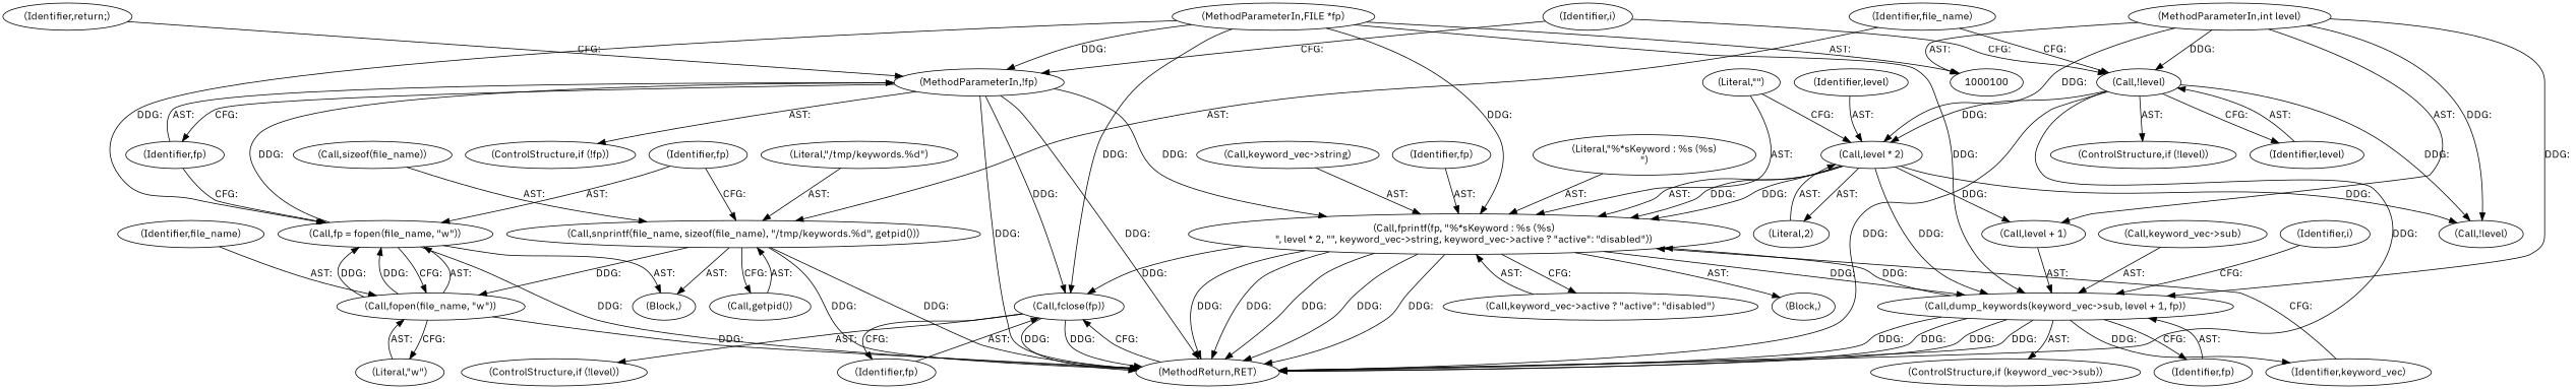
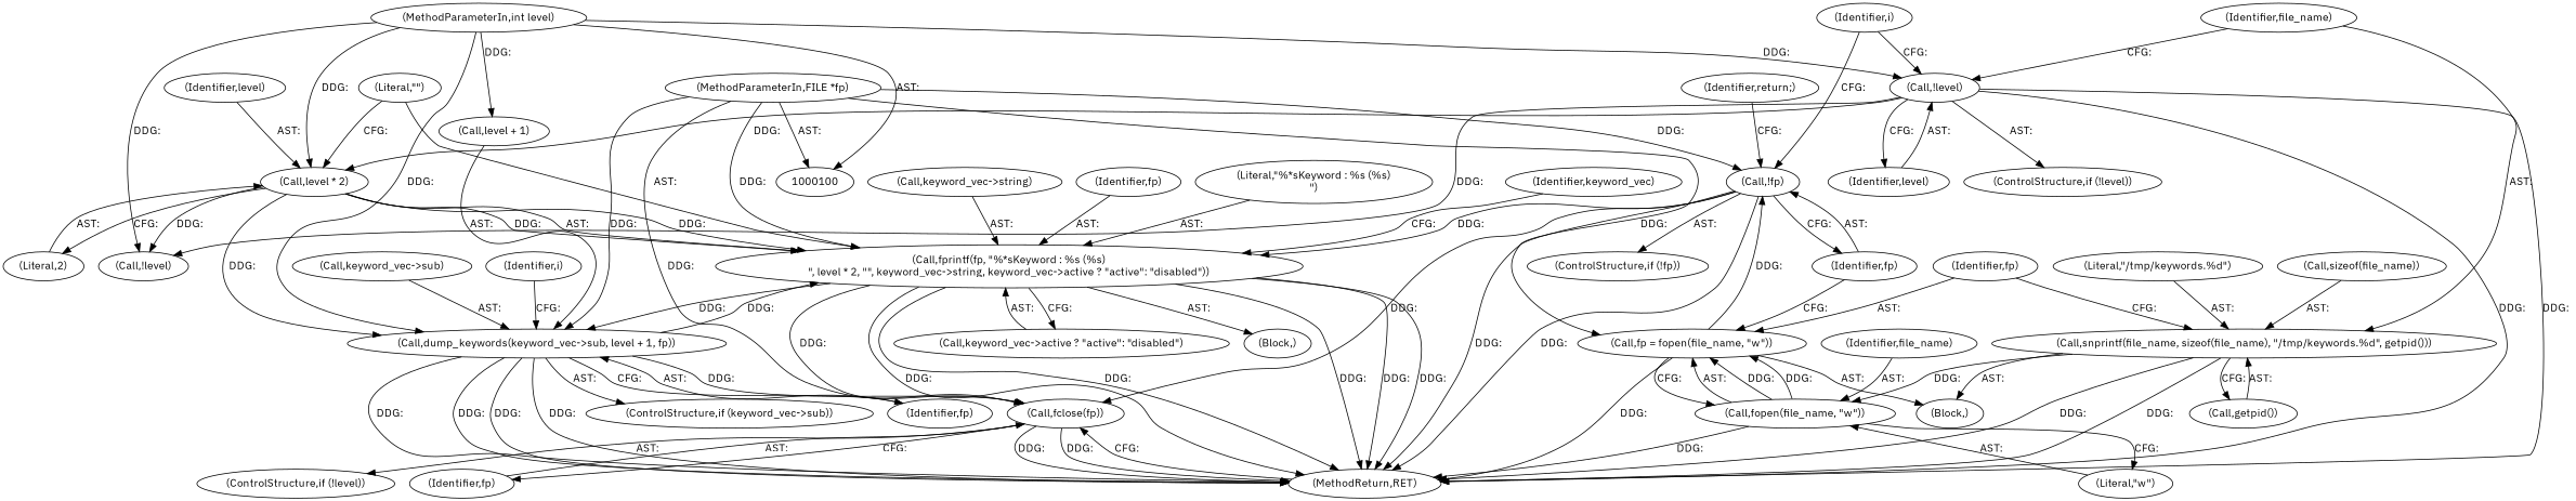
  digraph {
    fontname="IBM Plex Sans"
    node [fontname="IBM Plex Sans"]
    edge [fontname="IBM Plex Sans"]
    n1 [label="(Call,fclose(fp))"]
    n2 [label="(ControlStructure,if (!level))"]
    n3 [label="(Identifier,fp)"]
    n4 [label="(MethodReturn,RET)"]
-   n5 [label="(MethodParameterIn,!fp)"]
+   n5 [label="(Call,!fp)"]
    n6 [label="(Call,fprintf(fp, \"%*sKeyword : %s (%s)\n\", level * 2, \"\", keyword_vec->string, keyword_vec->active ? \"active\": \"disabled\"))"]
    n7 [label="(ControlStructure,if (!fp))"]
    n8 [label="(Identifier,fp)"]
    n9 [label="(Call,dump_keywords(keyword_vec->sub, level + 1, fp))"]
    n10 [label="(Call,keyword_vec->active ? \"active\": \"disabled\")"]
    n11 [label="(Block,)"]
    n12 [label="(Call,fp = fopen(file_name, \"w\"))"]
    n13 [label="(Call,fopen(file_name, \"w\"))"]
    n14 [label="(Block,)"]
    n15 [label="(Literal,\"w\")"]
    n16 [label="(Call,snprintf(file_name, sizeof(file_name), \"/tmp/keywords.%d\", getpid()))"]
    n17 [label="(Call,getpid())"]
    n18 [label="(MethodParameterIn,FILE *fp)"]
    1000100
    n20 [label="(ControlStructure,if (keyword_vec->sub))"]
    n21 [label="(Identifier,fp)"]
    n22 [label="(Call,level * 2)"]
    n23 [label="(Literal,2)"]
    n24 [label="(Call,!level)"]
    n25 [label="(Call,level + 1)"]
    n26 [label="(Call,!level)"]
    n27 [label="(Identifier,level)"]
    n28 [label="(ControlStructure,if (!level))"]
    n29 [label="(MethodParameterIn,int level)"]
    n30 [label="(Identifier,file_name)"]
    n31 [label="(Identifier,return;)"]
    n32 [label="(Identifier,level)"]
    n33 [label="(Call,sizeof(file_name))"]
    n34 [label="(Identifier,file_name)"]
    n35 [label="(Literal,\"%*sKeyword : %s (%s)\n\")"]
    n36 [label="(Call,keyword_vec->sub)"]
    n37 [label="(Identifier,i)"]
    n38 [label="(Literal,\"/tmp/keywords.%d\")"]
    n39 [label="(Identifier,keyword_vec)"]
    n40 [label="(Call,keyword_vec->string)"]
    n41 [label="(Identifier,i)"]
    n42 [label="(Identifier,fp)"]
    n43 [label="(Identifier,fp)"]
    n44 [label="(Literal,\"\")"]
    n1 -> n2 [label="AST: "]
    n1 -> n3 [label="CFG: "]
    n1 -> n4 [label="DDG: "]
    n1 -> n4 [label="DDG: "]
    n3 -> n1 [label="AST: "]
    n4 -> n1 [label="CFG: "]
    n5 -> n1 [label="DDG: "]
    n5 -> n4 [label="DDG: "]
    n5 -> n4 [label="DDG: "]
    n5 -> n6 [label="DDG: "]
    n5 -> n7 [label="AST: "]
    n5 -> n8 [label="CFG: "]
    n6 -> n1 [label="DDG: "]
    n6 -> n4 [label="DDG: "]
    n6 -> n4 [label="DDG: "]
    n6 -> n4 [label="DDG: "]
    n6 -> n4 [label="DDG: "]
    n6 -> n4 [label="DDG: "]
    n6 -> n9 [label="DDG: "]
    n6 -> n10 [label="CFG: "]
    n6 -> n11 [label="AST: "]
    n8 -> n5 [label="AST: "]
    n8 -> n12 [label="CFG: "]
-   n9 -> n39 [label="DDG: "]
+   n9 -> n1 [label="DDG: "]
    n9 -> n4 [label="DDG: "]
    n9 -> n4 [label="DDG: "]
    n9 -> n4 [label="DDG: "]
    n9 -> n4 [label="DDG: "]
    n9 -> n6 [label="DDG: "]
    n9 -> n20 [label="AST: "]
    n9 -> n21 [label="CFG: "]
    n10 -> n6 [label="AST: "]
    n12 -> n4 [label="DDG: "]
    n12 -> n5 [label="DDG: "]
    n12 -> n13 [label="CFG: "]
    n12 -> n14 [label="AST: "]
    n13 -> n4 [label="DDG: "]
    n13 -> n12 [label="AST: "]
    n13 -> n12 [label="DDG: "]
    n13 -> n12 [label="DDG: "]
    n13 -> n15 [label="CFG: "]
    n15 -> n13 [label="AST: "]
    n16 -> n4 [label="DDG: "]
    n16 -> n4 [label="DDG: "]
    n16 -> n13 [label="DDG: "]
    n16 -> n14 [label="AST: "]
    n16 -> n17 [label="CFG: "]
    n17 -> n16 [label="AST: "]
    n18 -> n1 [label="DDG: "]
    n18 -> n5 [label="DDG: "]
    n18 -> n6 [label="DDG: "]
    n18 -> n9 [label="DDG: "]
    n18 -> n12 [label="DDG: "]
    n18 -> 1000100 [label="AST: "]
    n21 -> n9 [label="AST: "]
    n22 -> n6 [label="AST: "]
    n22 -> n6 [label="DDG: "]
    n22 -> n6 [label="DDG: "]
    n22 -> n9 [label="DDG: "]
-   n22 -> n23 [label="AST: "]
+   n22 -> n23 [label="CFG: "]
    n22 -> n24 [label="DDG: "]
-   n22 -> n25 [label="DDG: "]
    n23 -> n22 [label="AST: "]
    n25 -> n9 [label="AST: "]
    n26 -> n4 [label="DDG: "]
    n26 -> n4 [label="DDG: "]
    n26 -> n22 [label="DDG: "]
    n26 -> n24 [label="DDG: "]
    n26 -> n27 [label="CFG: "]
    n26 -> n28 [label="AST: "]
    n27 -> n26 [label="AST: "]
    n29 -> n9 [label="DDG: "]
    n29 -> 1000100 [label="AST: "]
    n29 -> n22 [label="DDG: "]
    n29 -> n24 [label="DDG: "]
-   n29 -> n25 [label="AST: "]
+   n29 -> n25 [label="DDG: "]
    n29 -> n26 [label="DDG: "]
    n30 -> n13 [label="AST: "]
    n31 -> n5 [label="CFG: "]
    n32 -> n22 [label="AST: "]
    n33 -> n16 [label="AST: "]
    n34 -> n16 [label="AST: "]
    n34 -> n26 [label="CFG: "]
    n35 -> n6 [label="AST: "]
    n36 -> n9 [label="AST: "]
    n37 -> n5 [label="CFG: "]
    n37 -> n26 [label="CFG: "]
    n38 -> n16 [label="AST: "]
    n39 -> n6 [label="CFG: "]
    n40 -> n6 [label="AST: "]
    n41 -> n9 [label="CFG: "]
    n42 -> n12 [label="AST: "]
    n42 -> n16 [label="CFG: "]
    n43 -> n6 [label="AST: "]
    n44 -> n6 [label="AST: "]
    n44 -> n22 [label="CFG: "]
  }
